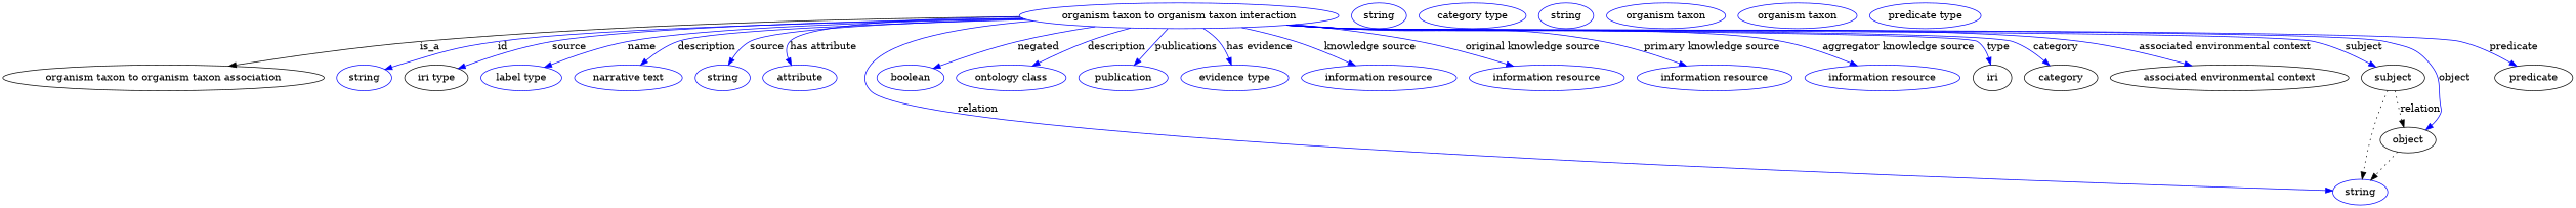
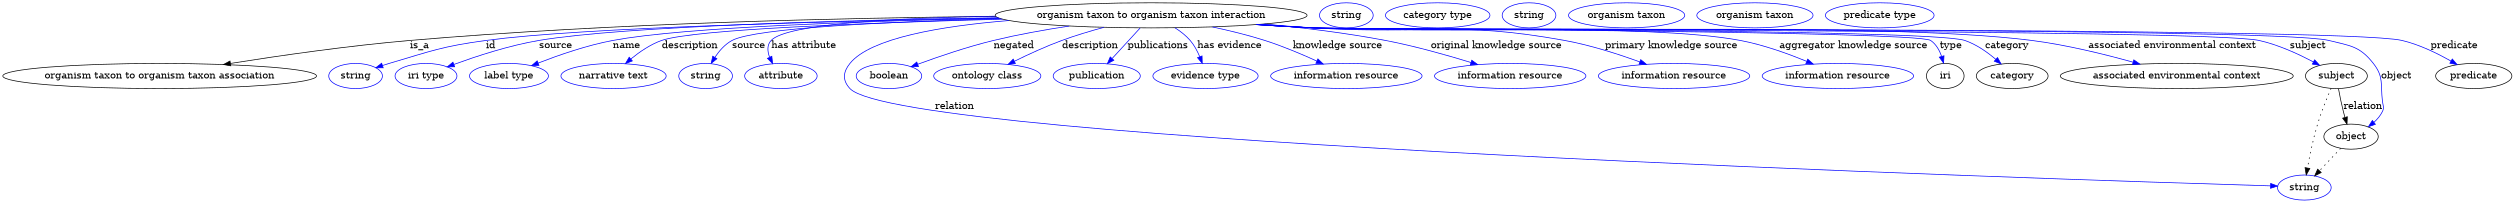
  digraph {
    node [color=blue]
    edge [color=blue style=solid]
-   n1 [height=0.5 label="organism taxon to organism taxon interaction" width=4.8024]
+   n1 [height=0.5 label="organism taxon to organism taxon interaction" width=4.8024 color=""]
    "organism taxon to organism taxon association" [height=0.5 width=4.8385 color=""]
    n3 [height=0.5 label=string width=0.84854]
-   n4 [color=black height=0.5 label="iri type" width=1.011]
+   n4 [height=0.5 label="iri type" width=1.011]
    n5 [height=0.5 label="label type" width=1.2638]
    n6 [height=0.5 label="narrative text" width=1.6068]
    n7 [height=0.5 label=string width=0.84854]
    n8 [height=0.5 label=attribute width=1.1193]
    n9 [height=0.5 label=string width=0.84854]
    n10 [height=0.5 label=boolean width=1.0652]
    n11 [height=0.5 label="ontology class" width=1.7151]
    n12 [height=0.5 label=publication width=1.3902]
    n13 [height=0.5 label="evidence type" width=1.661]
    n14 [height=0.5 label="information resource" width=2.3651]
    n15 [height=0.5 label="information resource" width=2.3651]
    n16 [height=0.5 label="information resource" width=2.3651]
    n17 [height=0.5 label="information resource" width=2.3651]
    n18 [height=0.5 label=iri width=0.75 color=""]
    category [height=0.5 width=1.1374 color=""]
    "associated environmental context" [height=0.5 width=3.5747 color=""]
    subject [height=0.5 width=0.99297 color=""]
    object [height=0.5 width=0.9027 color=""]
    predicate [height=0.5 width=1.1916 color=""]
    n24 [height=0.5 label=string width=0.84854]
    n25 [height=0.5 label="category type" width=1.6249]
    n26 [height=0.5 label=string width=0.84854]
    n27 [height=0.5 label="organism taxon" width=1.8234]
    n28 [height=0.5 label="organism taxon" width=1.8234]
    n29 [height=0.5 label="predicate type" width=1.679]
    n1 -> "organism taxon to organism taxon association" [label=is_a color="" style=""]
    n1 -> n3 [label=id]
    n1 -> n4 [label=source]
    n1 -> n5 [label=name]
    n1 -> n6 [label=description]
    n1 -> n7 [label=source]
    n1 -> n8 [label="has attribute"]
    n1 -> n9 [label=relation]
    n1 -> n10 [label=negated]
    n1 -> n11 [label=description]
    n1 -> n12 [label=publications]
    n1 -> n13 [label="has evidence"]
    n1 -> n14 [label="knowledge source"]
    n1 -> n15 [label="original knowledge source"]
    n1 -> n16 [label="primary knowledge source"]
    n1 -> n17 [label="aggregator knowledge source"]
    n1 -> n18 [label=type]
    n1 -> category [label=category]
    n1 -> "associated environmental context" [label="associated environmental context"]
    n1 -> subject [label=subject]
    n1 -> object [label=object]
    n1 -> predicate [label=predicate]
    subject -> n9 [style=dotted color=""]
-   subject -> object [label=relation style=dotted color=""]
+   subject -> object [label=relation color="" style=""]
    object -> n9 [style=dotted color=""]
  }
